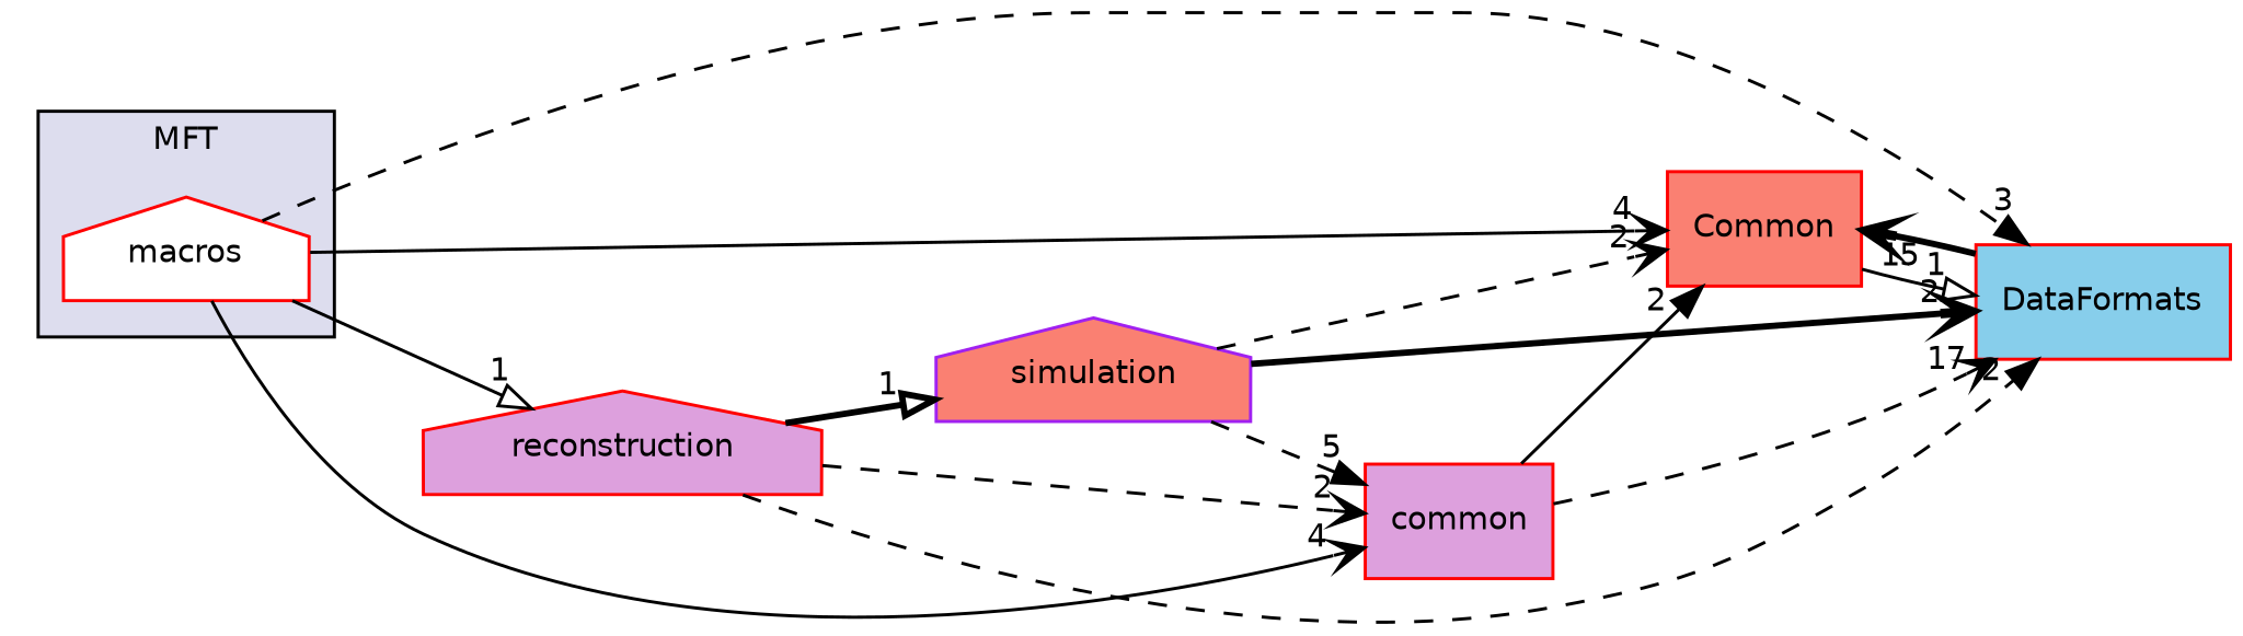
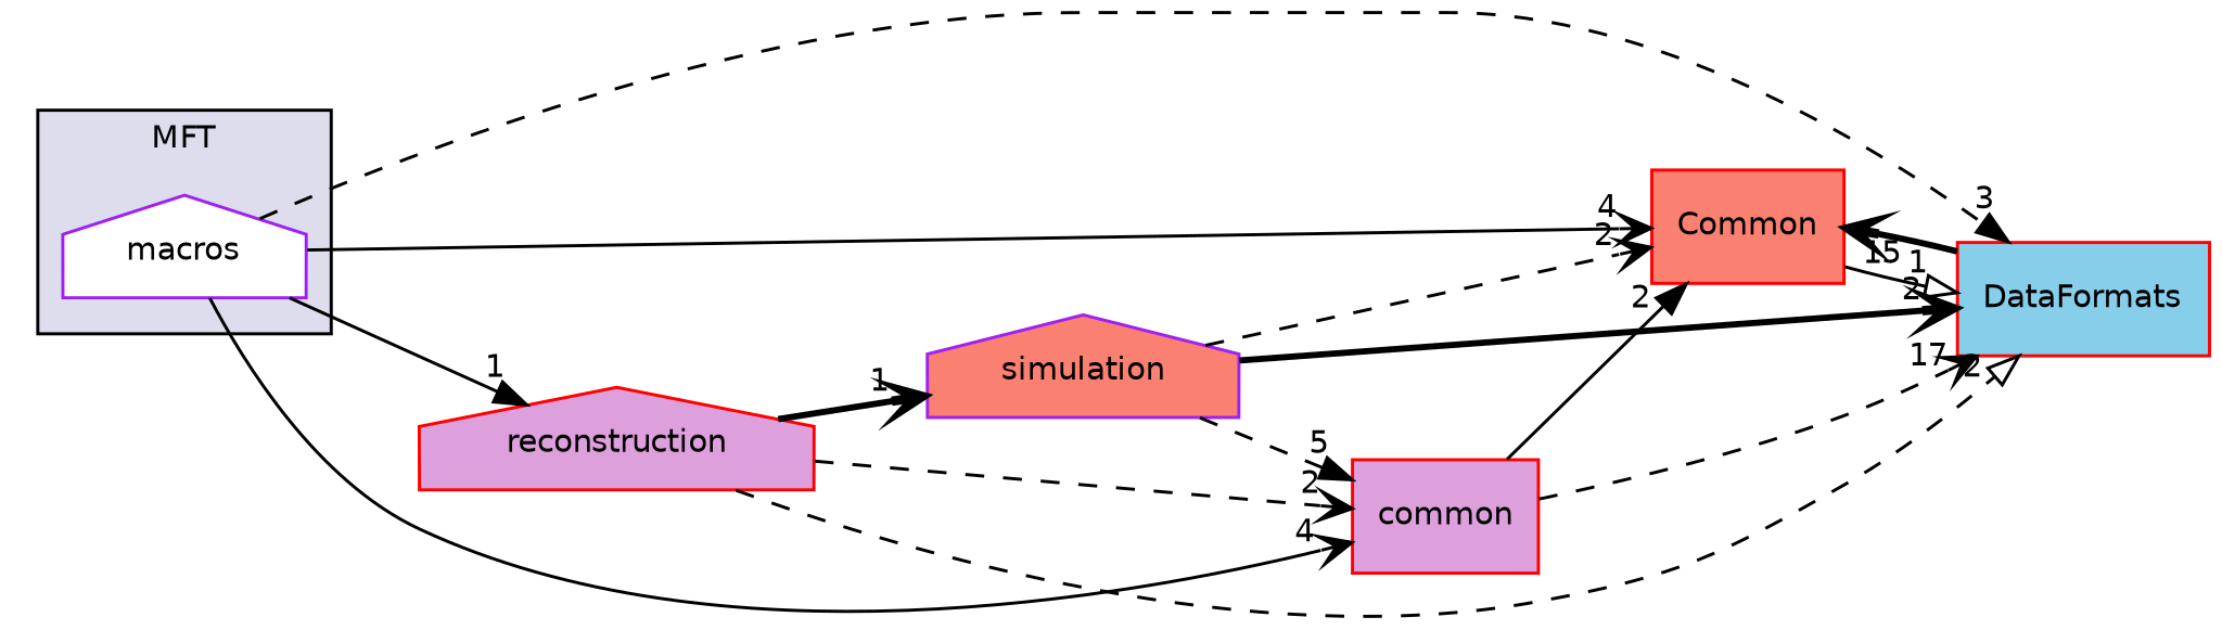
  digraph {
    compound=true
    rankdir=LR
    node [color=red fillcolor=plum fontname=Helvetica fontsize=10 shape=house style=filled]
    edge [arrowhead=vee headlabel=2 labeldistance=1.5 labelfontname=Helvetica labelfontsize=10 style=dashed]
-   n1 [fillcolor=white label=macros pencolor=black]
+   n1 [color=purple fillcolor=white label=macros pencolor=black]
    n2 [label=reconstruction]
    n3 [fillcolor=salmon label=Common shape=box]
    n4 [label=common shape=box]
    n5 [fillcolor=skyblue label=DataFormats shape=box]
    n6 [color=purple fillcolor=salmon label=simulation]
    subgraph cluster_1 {
      bgcolor="#ddddee"
      fontname=Helvetica
      fontsize=10
      label=MFT
      pencolor=black
      n1
    }
-   n1 -> n2 [arrowhead=onormal headlabel=1 style=solid]
+   n1 -> n2 [arrowhead=normal headlabel=1 style=solid]
    n1 -> n3 [headlabel=4 style=solid]
    n1 -> n4 [headlabel=4 style=solid]
    n1 -> n5 [arrowhead=normal headlabel=3]
    n2 -> n4
-   n2 -> n5 [arrowhead=normal]
-   n2 -> n6 [arrowhead=onormal headlabel=1 style=bold]
+   n2 -> n5 [arrowhead=onormal]
+   n2 -> n6 [headlabel=1 style=bold]
    n3 -> n5 [arrowhead=onormal headlabel=1 style=solid]
    n4 -> n3 [arrowhead=normal style=solid]
    n4 -> n5 [headlabel=17]
    n5 -> n3 [headlabel=15 style=bold]
    n6 -> n3
    n6 -> n4 [arrowhead=normal headlabel=5]
    n6 -> n5 [style=bold]
  }
